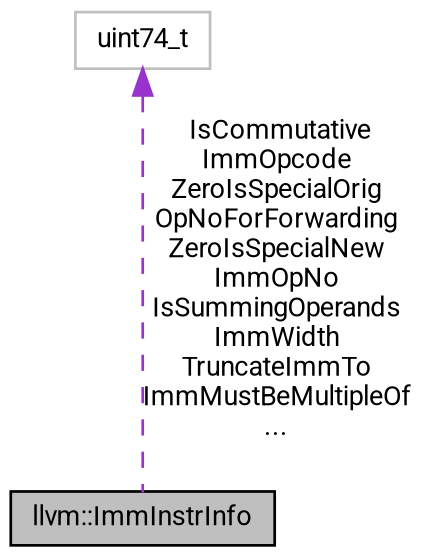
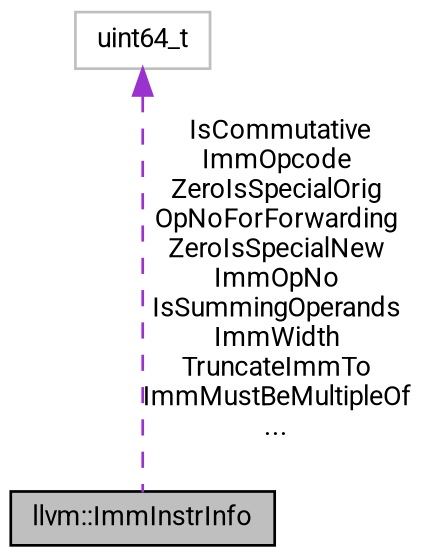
  digraph {
    fontname=Roboto
    node [fontname=Roboto fontsize=10 shape=record]
    n1 [color=black fillcolor=grey75 fontcolor=black height=0.2 label="llvm::ImmInstrInfo" style=filled width=0.4]
-   n2 [color=grey75 height=0.2 label=uint74_t width=0.4]
+   n2 [color=grey75 height=0.2 label=uint64_t width=0.4]
    n2 -> n1 [color=darkorchid3 dir=back fontname=Roboto fontsize=10 label=" IsCommutative\nImmOpcode\nZeroIsSpecialOrig\nOpNoForForwarding\nZeroIsSpecialNew\nImmOpNo\nIsSummingOperands\nImmWidth\nTruncateImmTo\nImmMustBeMultipleOf\n..." labelfontname=Helvetica labelfontsize=10 style=dashed]
  }
